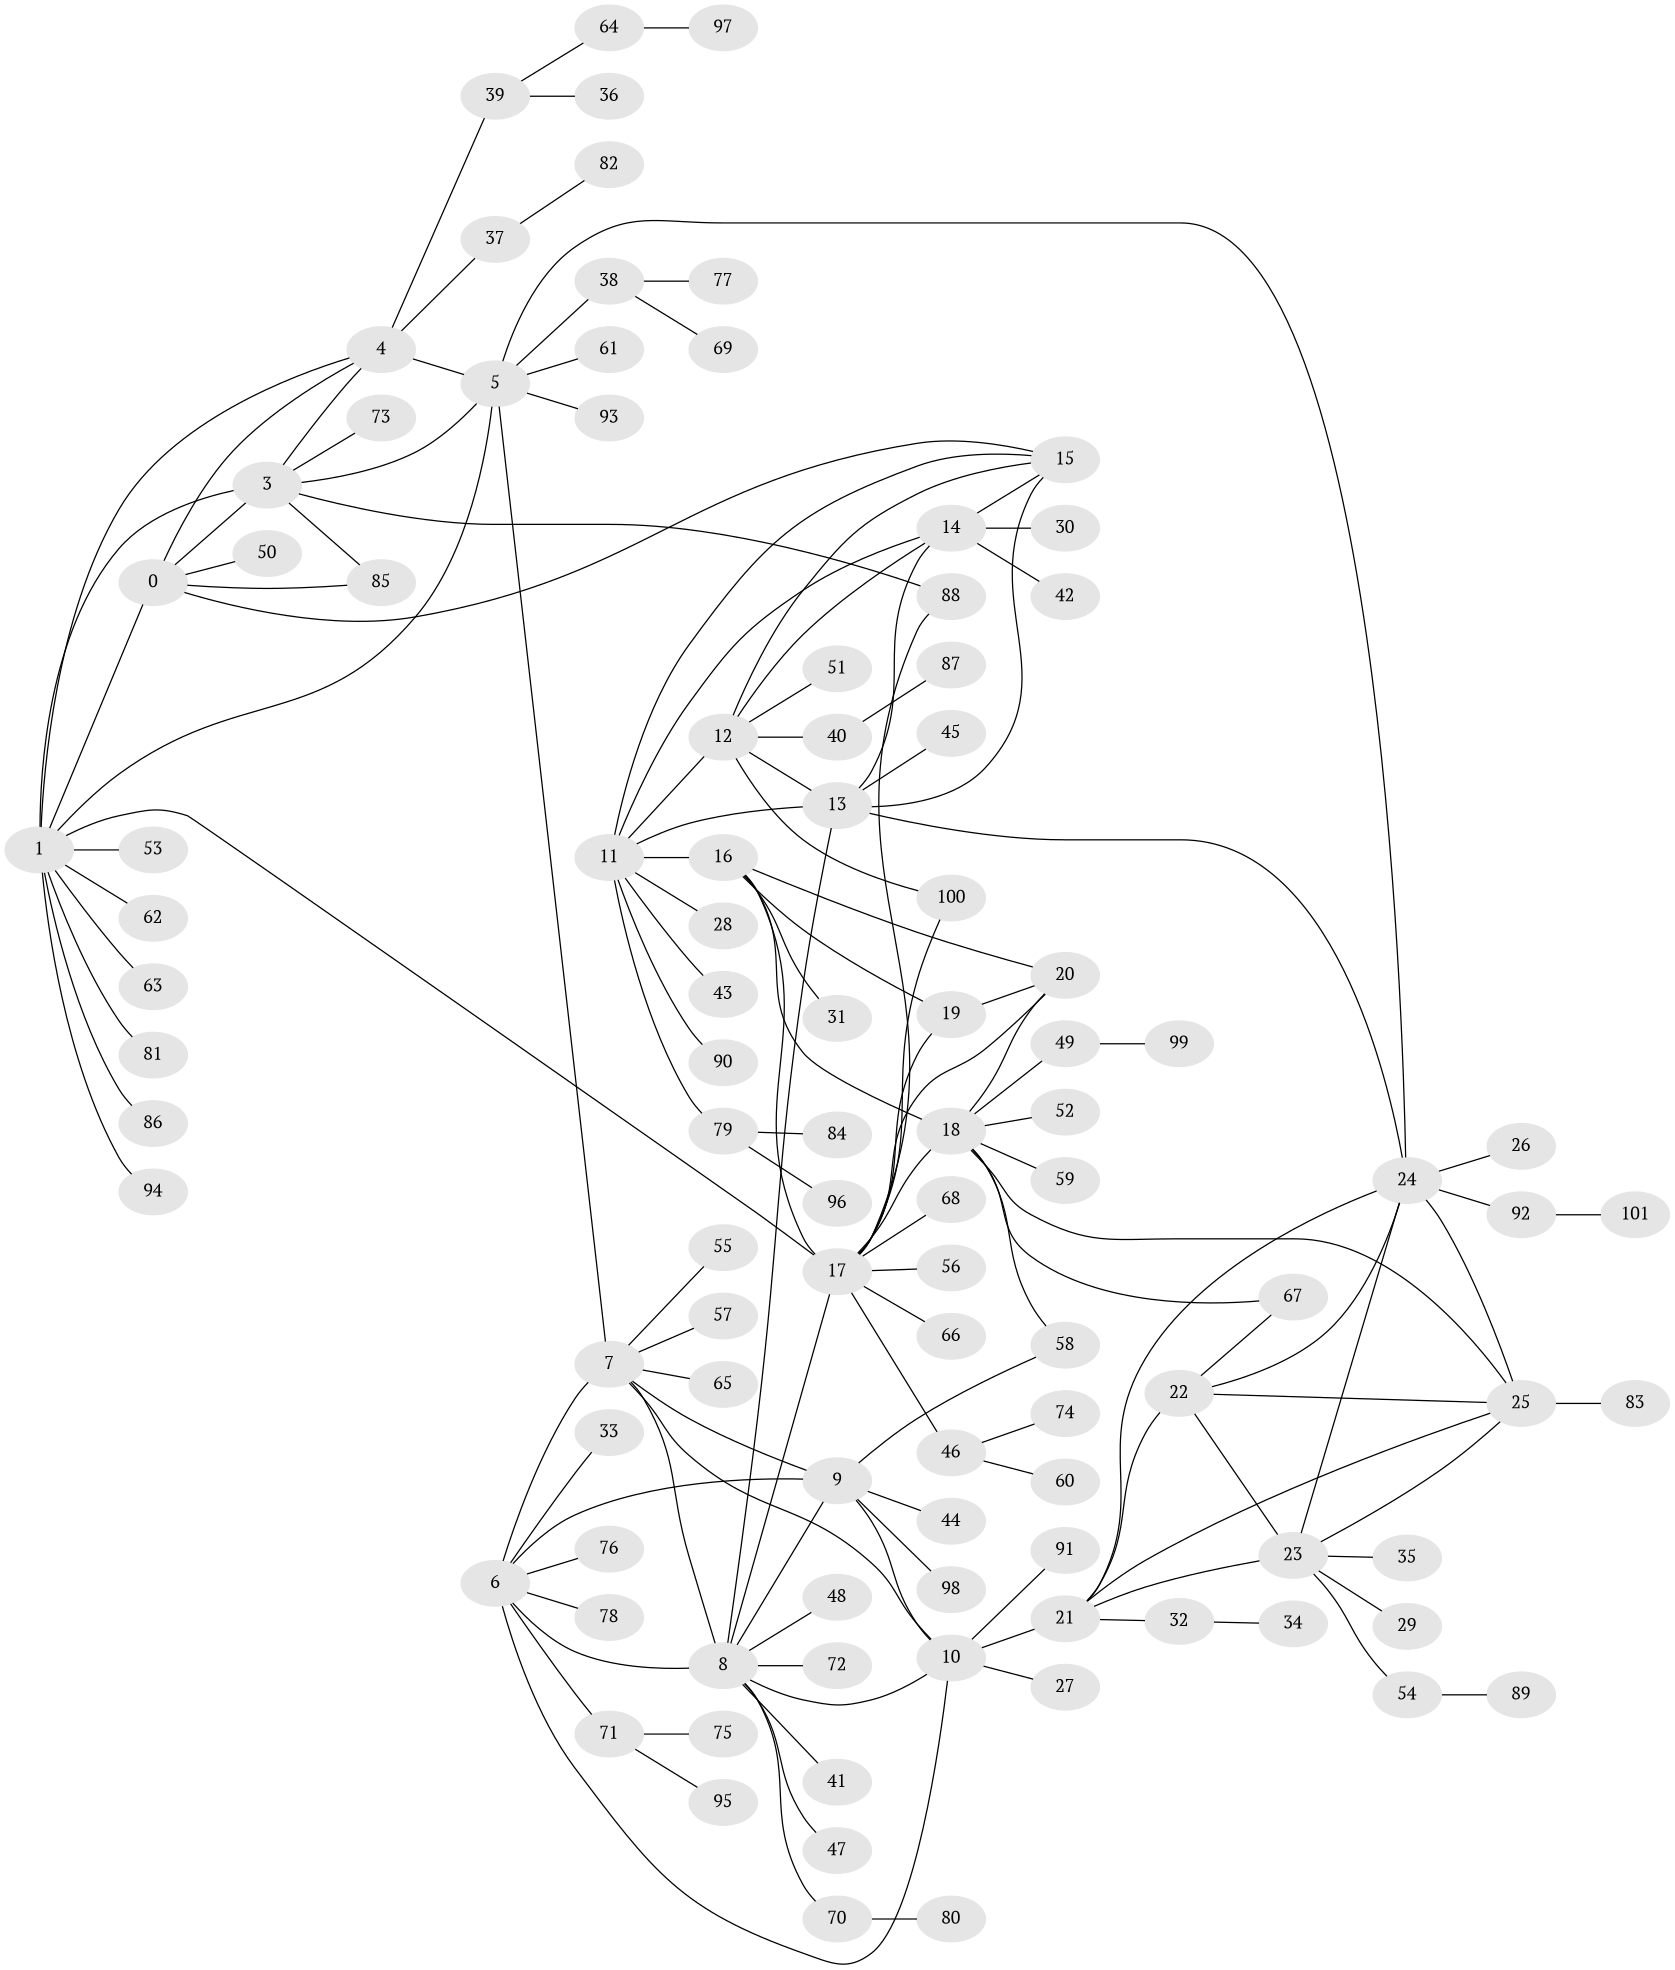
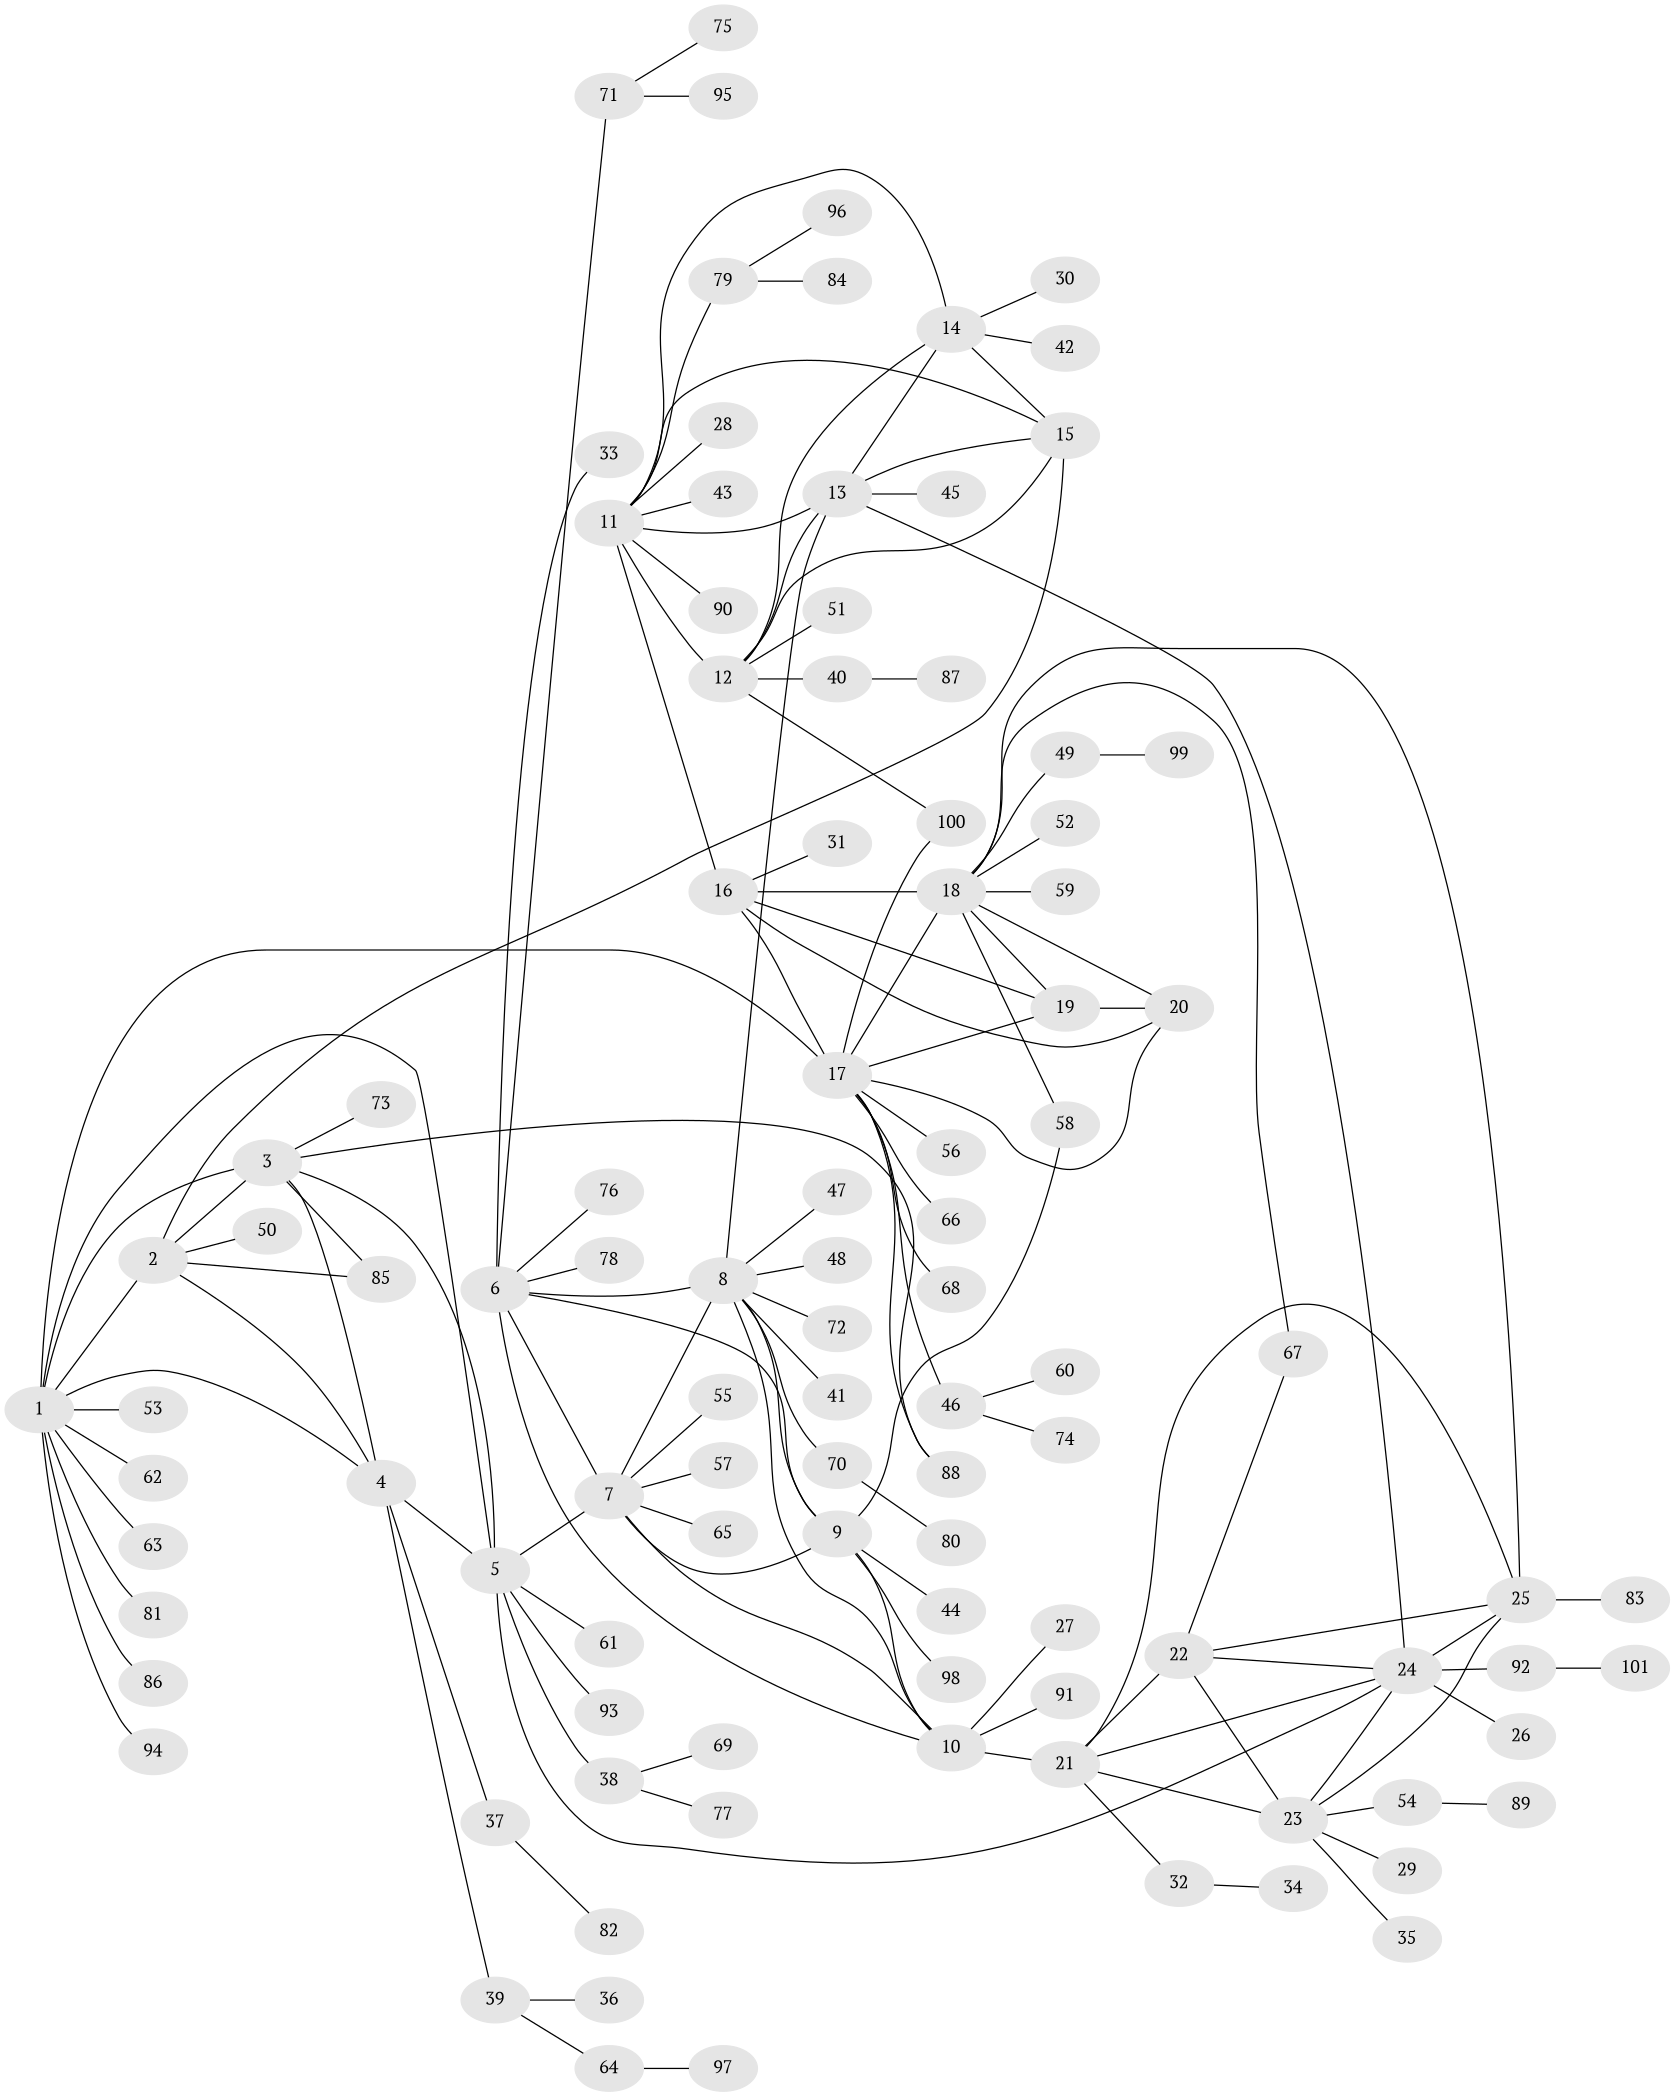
  graph {
    fontname="PT Serif"
    rankdir=LR
    node [color=gray90 fontname="PT Serif" style=filled]
    edge [fontname="PT Serif"]
    1
-   2 [label=0]
+   2
    3
    4
    5
    17
    53
    62
    63
    81
    86
    94
    15
    50
    85
    73
    88
    37
    39
    7
    24
    38
    61
    93
    100
    18
    19
    20
    46
    56
    66
    68
    82
    36
    64
    8
    9
    10
    55
    57
    65
    25
    26
    92
    69
    77
    6
    33
    71
    76
    78
    13
    41
    47
    48
    70
    72
    44
    58
    98
    21
    27
    91
    75
    95
    14
    45
    80
    22
    23
    32
    11
    12
    16
    28
    43
    79
    90
    40
    51
    30
    42
    31
    84
    96
    87
    49
    52
    59
    67
    60
    74
    83
    99
    29
    35
    54
    34
    89
    101
    97
    1 -- 2
    1 -- 3
    1 -- 4
    1 -- 5
    1 -- 17
    1 -- 53
    1 -- 62
    1 -- 63
    1 -- 81
    1 -- 86
    1 -- 94
    2 -- 3
    2 -- 4
    2 -- 15
    2 -- 50
    2 -- 85
    3 -- 4
    3 -- 5
    3 -- 85
    3 -- 73
    3 -- 88
    4 -- 5
    4 -- 37
    4 -- 39
    5 -- 7
    5 -- 24
    5 -- 38
    5 -- 61
    5 -- 93
    17 -- 88
    17 -- 100
    17 -- 18
    17 -- 19
    17 -- 20
    17 -- 46
    17 -- 56
    17 -- 66
    17 -- 68
    37 -- 82
    39 -- 36
    39 -- 64
    7 -- 8
    7 -- 9
    7 -- 10
    7 -- 55
    7 -- 57
    7 -- 65
    24 -- 25
    24 -- 26
    24 -- 92
    38 -- 69
    38 -- 77
+   18 -- 19
    18 -- 20
    18 -- 25
    18 -- 58
    18 -- 49
    18 -- 52
    18 -- 59
    18 -- 67
    19 -- 20
    46 -- 60
    46 -- 74
    64 -- 97
-   8 -- 17
    8 -- 9
    8 -- 10
    8 -- 13
    8 -- 41
    8 -- 47
    8 -- 48
    8 -- 70
    8 -- 72
    9 -- 10
    9 -- 44
    9 -- 58
    9 -- 98
    10 -- 21
    10 -- 27
    10 -- 91
    25 -- 83
    92 -- 101
    6 -- 7
    6 -- 8
    6 -- 9
    6 -- 10
    6 -- 33
    6 -- 71
    6 -- 76
    6 -- 78
    71 -- 75
    71 -- 95
    13 -- 15
    13 -- 24
    13 -- 14
    13 -- 45
    70 -- 80
    21 -- 24
    21 -- 25
    21 -- 22
    21 -- 23
    21 -- 32
    14 -- 15
    14 -- 30
    14 -- 42
    22 -- 24
    22 -- 25
    22 -- 23
    22 -- 67
    23 -- 24
    23 -- 25
    23 -- 29
    23 -- 35
    23 -- 54
    32 -- 34
    11 -- 15
    11 -- 13
    11 -- 14
    11 -- 12
    11 -- 16
    11 -- 28
    11 -- 43
    11 -- 79
    11 -- 90
    12 -- 15
    12 -- 100
    12 -- 13
    12 -- 14
    12 -- 40
    12 -- 51
    16 -- 17
    16 -- 18
    16 -- 19
    16 -- 20
    16 -- 31
    79 -- 84
    79 -- 96
    40 -- 87
    49 -- 99
    54 -- 89
  }
